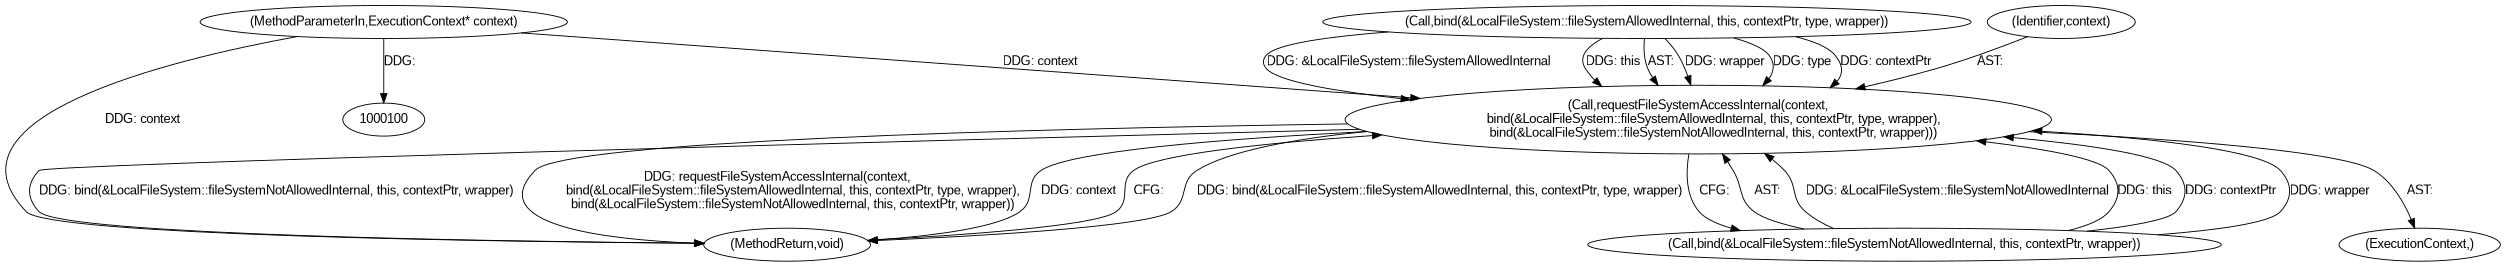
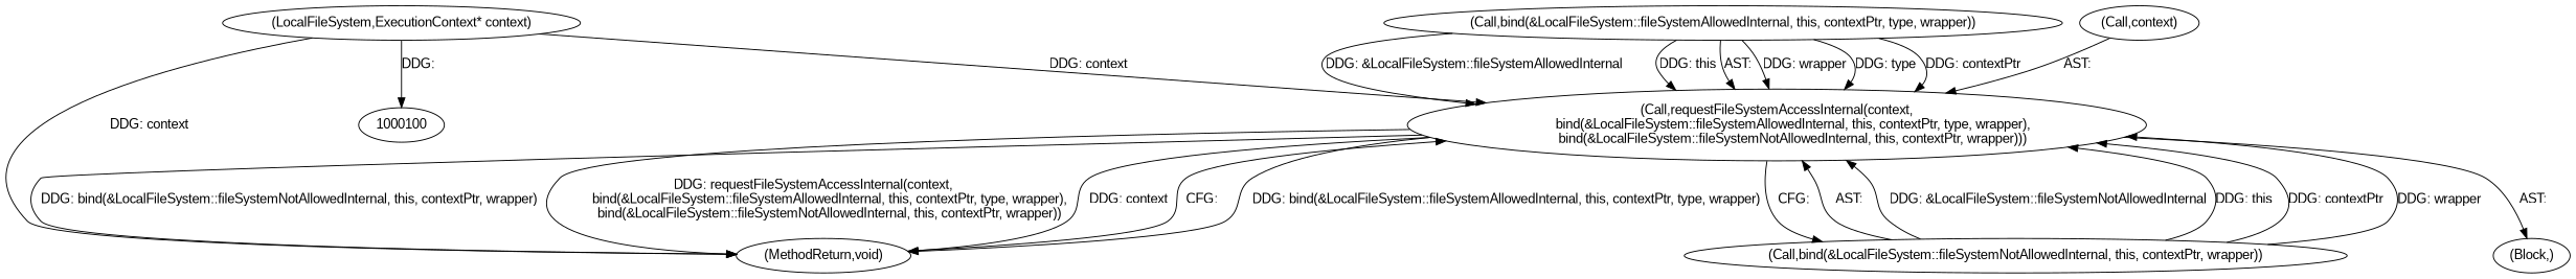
  digraph {
    fontname="Liberation Sans"
    node [fontname="Liberation Sans"]
    edge [fontname="Liberation Sans"]
-   n1 [label="(MethodParameterIn,ExecutionContext* context)"]
+   n1 [label="(LocalFileSystem,ExecutionContext* context)"]
    n2 [label="(Call,requestFileSystemAccessInternal(context,\n         bind(&LocalFileSystem::fileSystemAllowedInternal, this, contextPtr, type, wrapper),\n         bind(&LocalFileSystem::fileSystemNotAllowedInternal, this, contextPtr, wrapper)))"]
    n3 [label="(MethodReturn,void)"]
    1000100
    n5 [label="(Call,bind(&LocalFileSystem::fileSystemNotAllowedInternal, this, contextPtr, wrapper))"]
-   n6 [label="(ExecutionContext,)"]
+   n6 [label="(Block,)"]
    n7 [label="(Call,bind(&LocalFileSystem::fileSystemAllowedInternal, this, contextPtr, type, wrapper))"]
-   n8 [label="(Identifier,context)"]
+   n8 [label="(Call,context)"]
    n1 -> n2 [label="DDG: context"]
    n1 -> n3 [label="DDG: context"]
    n1 -> 1000100 [label="DDG: "]
    n2 -> n3 [label="DDG: bind(&LocalFileSystem::fileSystemAllowedInternal, this, contextPtr, type, wrapper)"]
    n2 -> n3 [label="DDG: bind(&LocalFileSystem::fileSystemNotAllowedInternal, this, contextPtr, wrapper)"]
    n2 -> n3 [label="DDG: requestFileSystemAccessInternal(context,\n         bind(&LocalFileSystem::fileSystemAllowedInternal, this, contextPtr, type, wrapper),\n         bind(&LocalFileSystem::fileSystemNotAllowedInternal, this, contextPtr, wrapper))"]
    n2 -> n3 [label="DDG: context"]
    n2 -> n5 [label="CFG: "]
    n2 -> n6 [label="AST: "]
    n3 -> n2 [label="CFG: "]
    n5 -> n2 [label="AST: "]
    n5 -> n2 [label="DDG: &LocalFileSystem::fileSystemNotAllowedInternal"]
    n5 -> n2 [label="DDG: this"]
    n5 -> n2 [label="DDG: contextPtr"]
    n5 -> n2 [label="DDG: wrapper"]
    n7 -> n2 [label="AST: "]
    n7 -> n2 [label="DDG: wrapper"]
    n7 -> n2 [label="DDG: type"]
    n7 -> n2 [label="DDG: contextPtr"]
    n7 -> n2 [label="DDG: &LocalFileSystem::fileSystemAllowedInternal"]
    n7 -> n2 [label="DDG: this"]
    n8 -> n2 [label="AST: "]
  }
